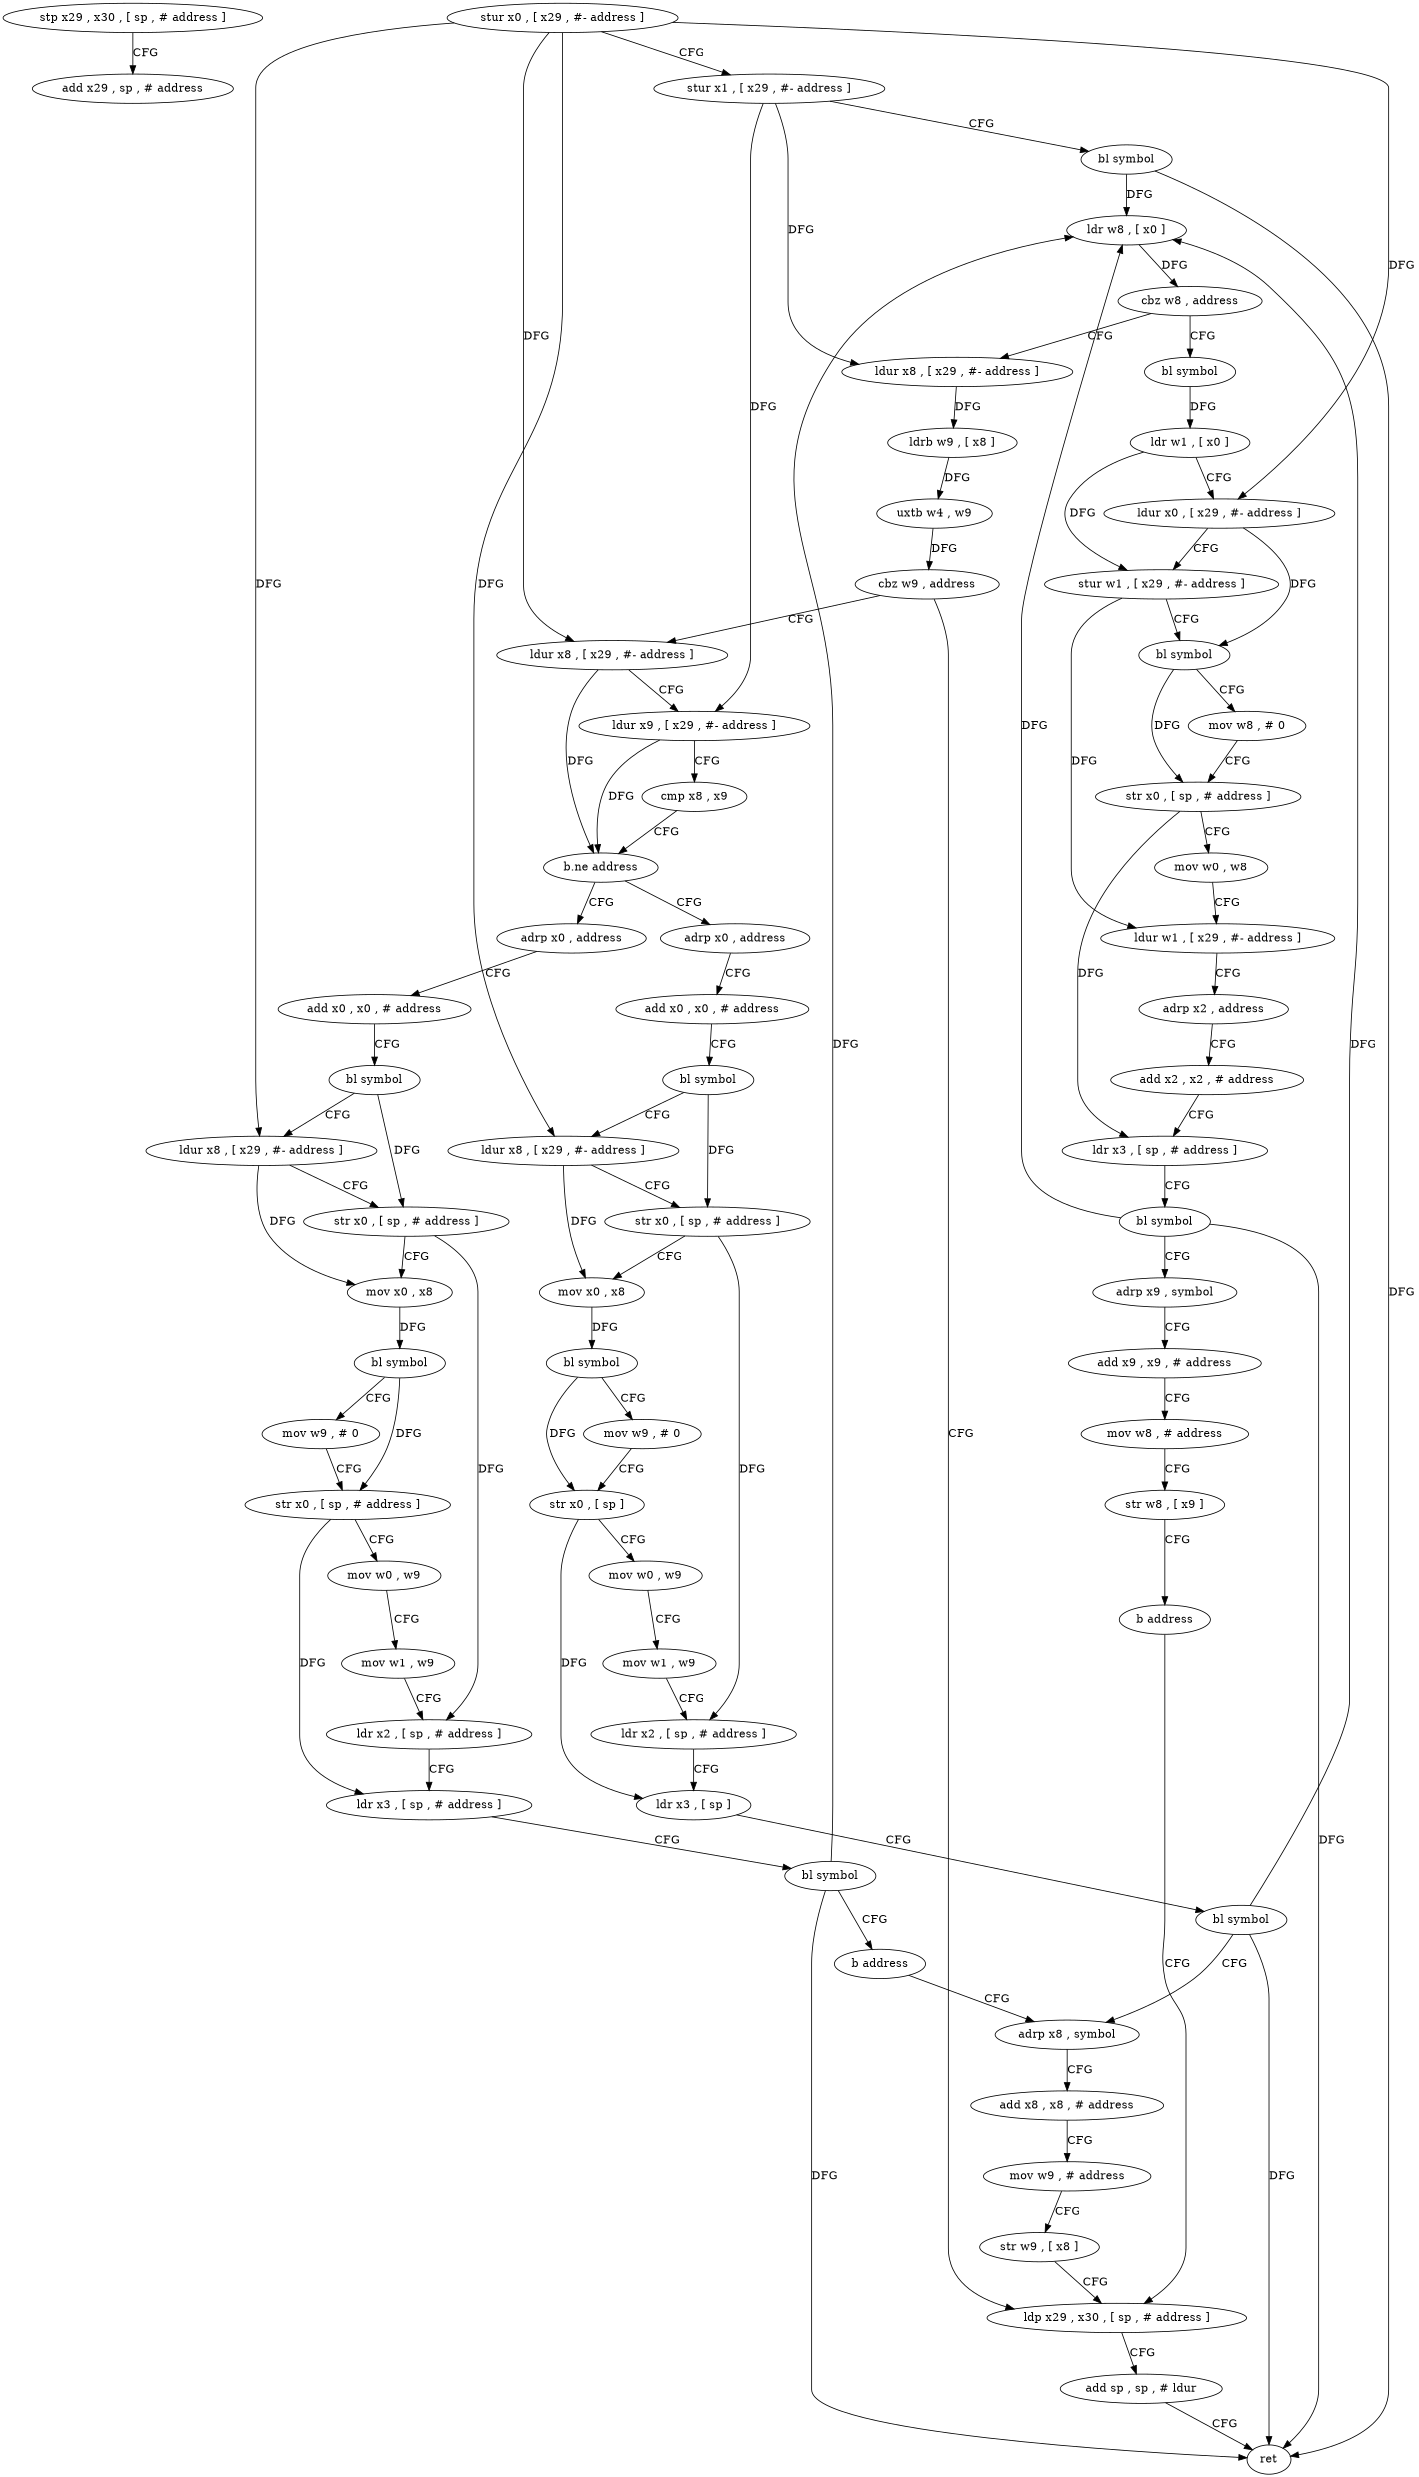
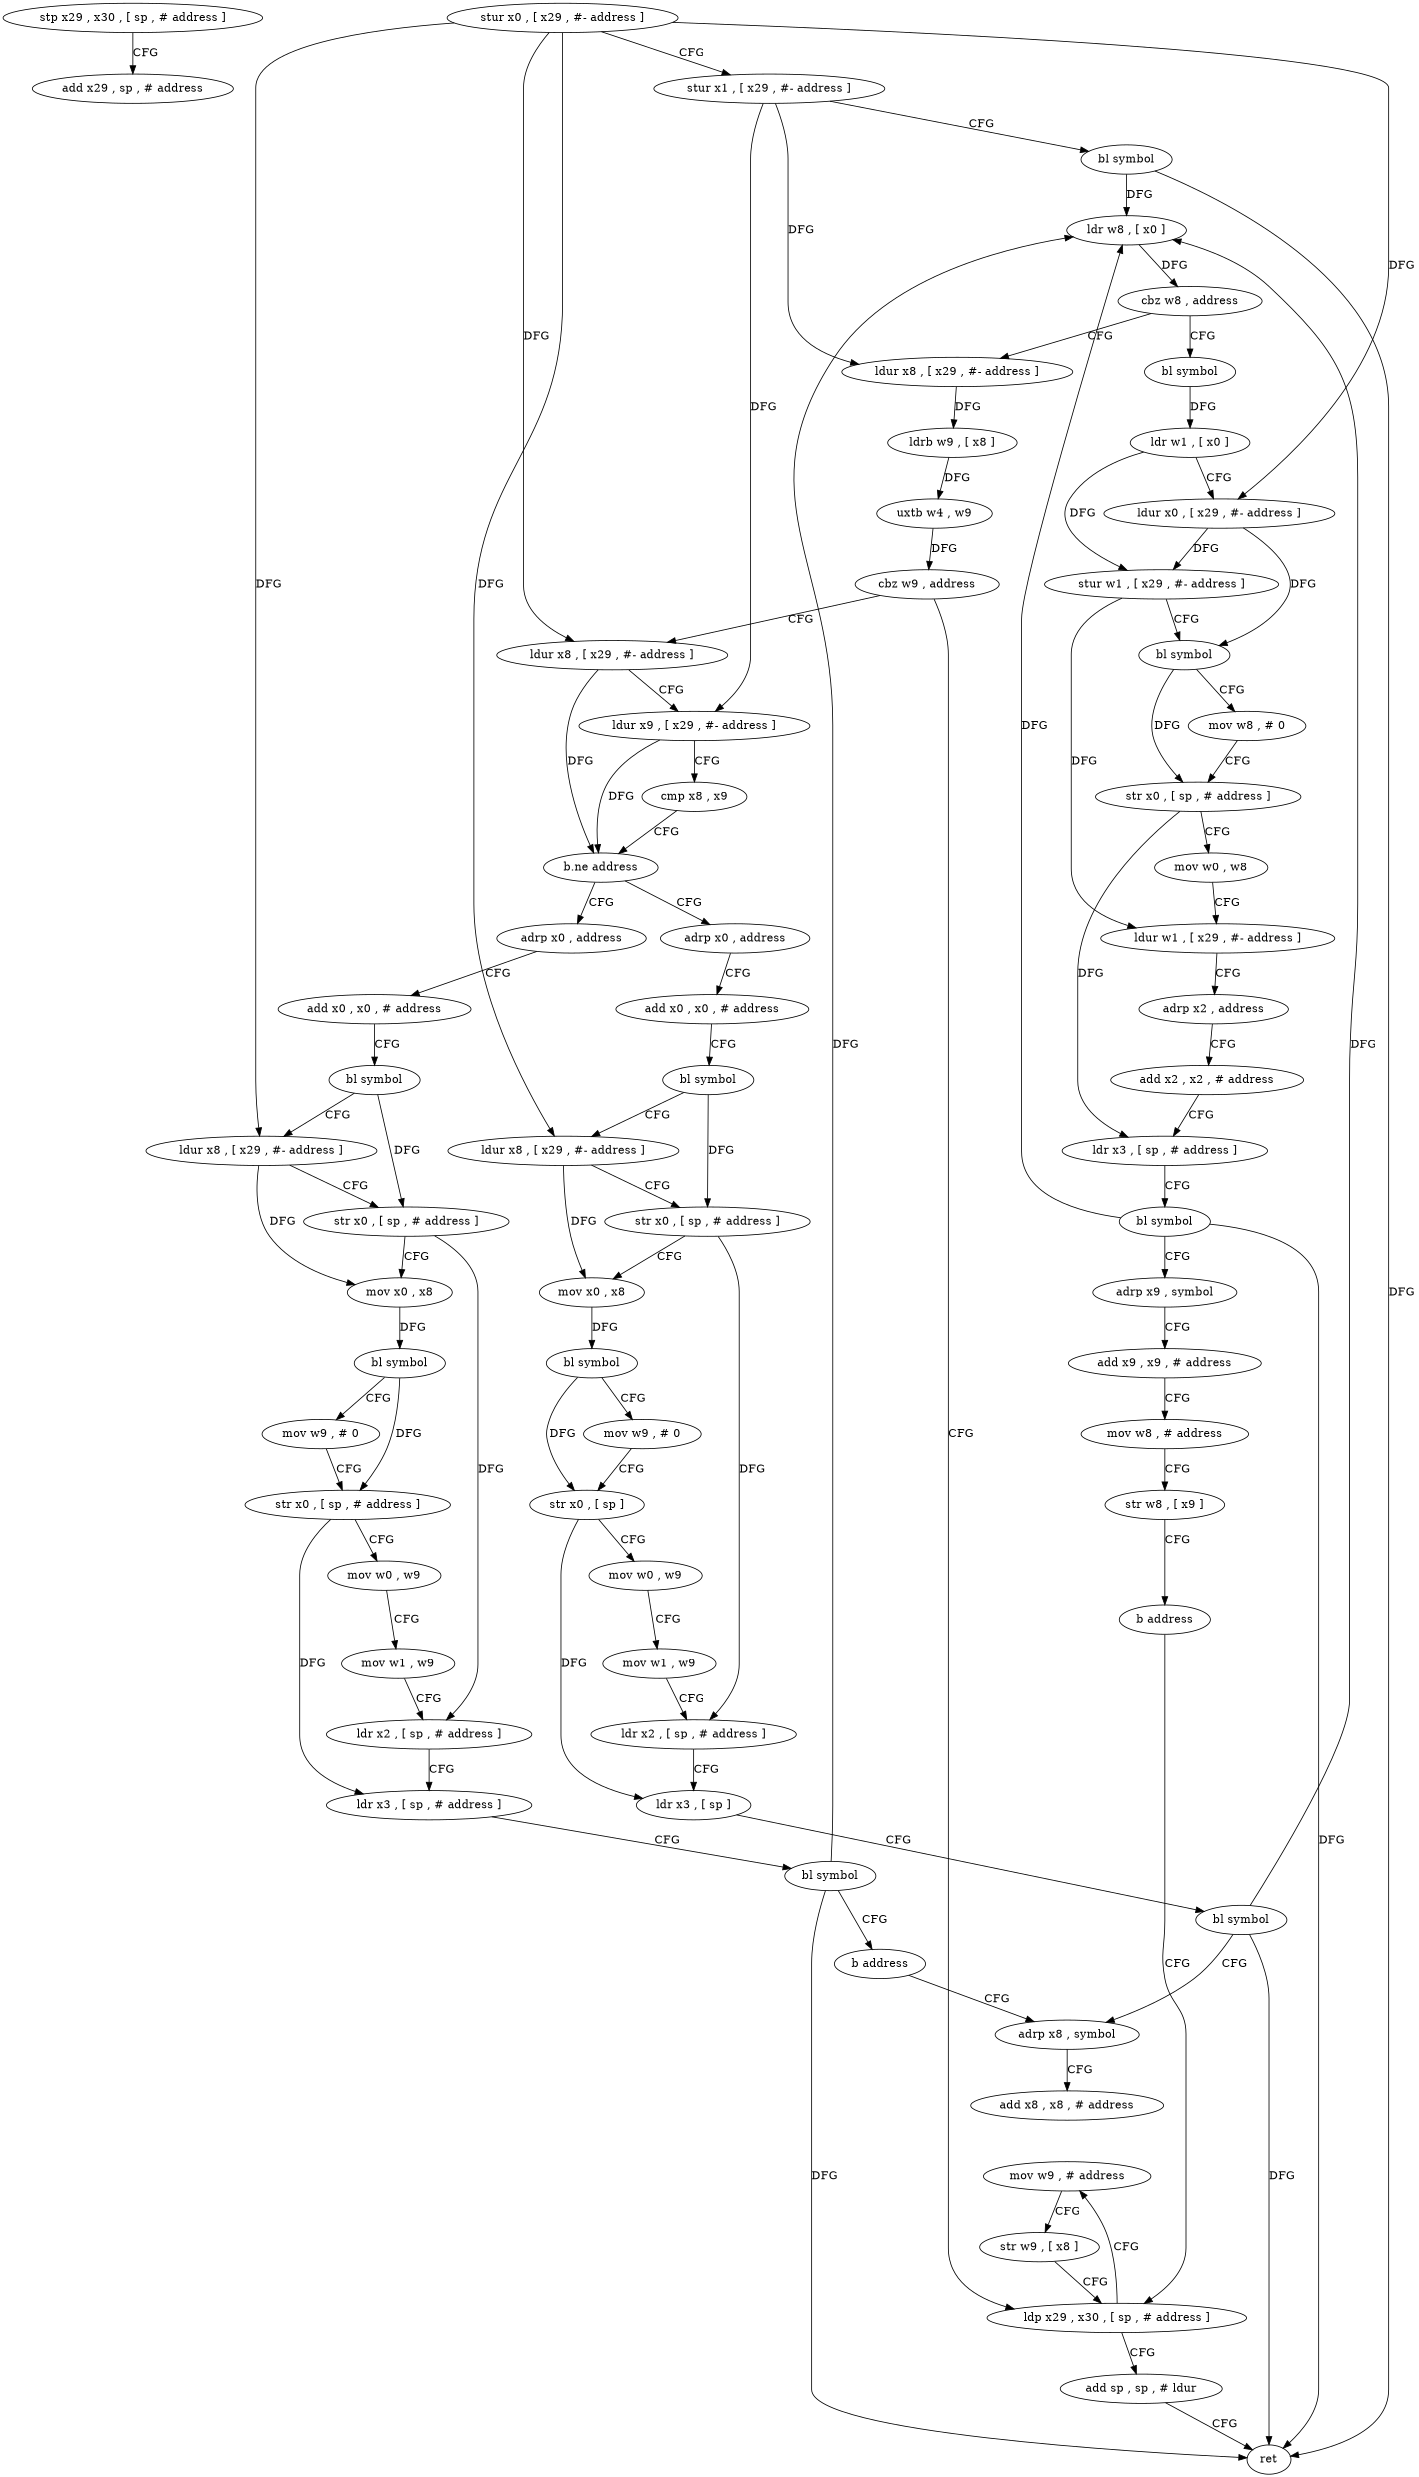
  digraph {
    n1 [label="stp x29 , x30 , [ sp , # address ]"]
    n2 [label="add x29 , sp , # address"]
    n3 [label="stur x0 , [ x29 , #- address ]"]
    n4 [label="stur x1 , [ x29 , #- address ]"]
    n5 [label="ldur x8 , [ x29 , #- address ]"]
    n6 [label="ldur x0 , [ x29 , #- address ]"]
    n7 [label="ldur x8 , [ x29 , #- address ]"]
    n8 [label="ldur x8 , [ x29 , #- address ]"]
    n9 [label="bl symbol"]
    n10 [label="ldur x8 , [ x29 , #- address ]"]
    n11 [label="ldur x9 , [ x29 , #- address ]"]
    n12 [label="b.ne address"]
    n13 [label="stur w1 , [ x29 , #- address ]"]
    n14 [label="bl symbol"]
    n15 [label="str x0 , [ sp , # address ]"]
    n16 [label="mov x0 , x8"]
    n17 [label="str x0 , [ sp , # address ]"]
    n18 [label="mov x0 , x8"]
    n19 [label="ldr w8 , [ x0 ]"]
    n20 [label=ret]
    n21 [label="ldrb w9 , [ x8 ]"]
    n22 [label="cmp x8 , x9"]
    n23 [label="cbz w8 , address"]
    n24 [label="bl symbol"]
    n25 [label="ldr w1 , [ x0 ]"]
    n26 [label="uxtb w4 , w9"]
    n27 [label="cbz w9 , address"]
    n28 [label="ldp x29 , x30 , [ sp , # address ]"]
    n29 [label="add sp , sp , # ldur"]
    n30 [label="adrp x0 , address"]
    n31 [label="adrp x0 , address"]
    n32 [label="ldur w1 , [ x29 , #- address ]"]
    n33 [label="mov w8 , # 0"]
    n34 [label="str x0 , [ sp , # address ]"]
    n35 [label="adrp x2 , address"]
    n36 [label="mov w0 , w8"]
    n37 [label="ldr x3 , [ sp , # address ]"]
    n38 [label="bl symbol"]
    n39 [label="add x2 , x2 , # address"]
    n40 [label="adrp x9 , symbol"]
    n41 [label="add x9 , x9 , # address"]
    n42 [label="mov w8 , # address"]
    n43 [label="str w8 , [ x9 ]"]
    n44 [label="b address"]
    n45 [label="add x0 , x0 , # address"]
    n46 [label="add x0 , x0 , # address"]
    n47 [label="bl symbol"]
    n48 [label="bl symbol"]
    n49 [label="ldr x2 , [ sp , # address ]"]
    n50 [label="bl symbol"]
    n51 [label="ldr x3 , [ sp ]"]
    n52 [label="mov w9 , # 0"]
    n53 [label="str x0 , [ sp ]"]
    n54 [label="mov w0 , w9"]
    n55 [label="mov w1 , w9"]
    n56 [label="bl symbol"]
    n57 [label="adrp x8 , symbol"]
    n58 [label="add x8 , x8 , # address"]
    n59 [label="mov w9 , # address"]
    n60 [label="ldr x2 , [ sp , # address ]"]
    n61 [label="bl symbol"]
    n62 [label="ldr x3 , [ sp , # address ]"]
    n63 [label="mov w9 , # 0"]
    n64 [label="str x0 , [ sp , # address ]"]
    n65 [label="mov w0 , w9"]
    n66 [label="mov w1 , w9"]
    n67 [label="bl symbol"]
    n68 [label="b address"]
    n69 [label="str w9 , [ x8 ]"]
    n1 -> n2 [label=CFG]
    n3 -> n4 [label=CFG]
    n3 -> n5 [label=DFG]
    n3 -> n6 [label=DFG]
    n3 -> n7 [label=DFG]
    n3 -> n8 [label=DFG]
    n4 -> n9 [label=CFG]
    n4 -> n10 [label=DFG]
    n4 -> n11 [label=DFG]
    n5 -> n11 [label=CFG]
    n5 -> n12 [label=DFG]
-   n6 -> n13 [label=CFG]
+   n6 -> n13 [label=DFG]
    n6 -> n14 [label=DFG]
    n7 -> n15 [label=CFG]
    n7 -> n16 [label=DFG]
    n8 -> n17 [label=CFG]
    n8 -> n18 [label=DFG]
    n9 -> n19 [label=DFG]
    n9 -> n20 [label=DFG]
    n10 -> n21 [label=DFG]
    n11 -> n12 [label=DFG]
    n11 -> n22 [label=CFG]
    n12 -> n30 [label=CFG]
    n12 -> n31 [label=CFG]
    n13 -> n14 [label=CFG]
    n13 -> n32 [label=DFG]
    n14 -> n33 [label=CFG]
    n14 -> n34 [label=DFG]
    n15 -> n16 [label=CFG]
    n15 -> n49 [label=DFG]
    n16 -> n50 [label=DFG]
    n17 -> n18 [label=CFG]
    n17 -> n60 [label=DFG]
    n18 -> n61 [label=DFG]
    n19 -> n23 [label=DFG]
    n21 -> n26 [label=DFG]
    n22 -> n12 [label=CFG]
    n23 -> n10 [label=CFG]
    n23 -> n24 [label=CFG]
    n24 -> n25 [label=DFG]
    n25 -> n6 [label=CFG]
    n25 -> n13 [label=DFG]
    n26 -> n27 [label=DFG]
    n27 -> n5 [label=CFG]
    n27 -> n28 [label=CFG]
    n28 -> n29 [label=CFG]
    n29 -> n20 [label=CFG]
    n30 -> n45 [label=CFG]
    n31 -> n46 [label=CFG]
    n32 -> n35 [label=CFG]
    n33 -> n34 [label=CFG]
    n34 -> n36 [label=CFG]
    n34 -> n37 [label=DFG]
    n35 -> n39 [label=CFG]
    n36 -> n32 [label=CFG]
    n37 -> n38 [label=CFG]
    n38 -> n19 [label=DFG]
    n38 -> n20 [label=DFG]
    n38 -> n40 [label=CFG]
    n39 -> n37 [label=CFG]
    n40 -> n41 [label=CFG]
    n41 -> n42 [label=CFG]
    n42 -> n43 [label=CFG]
    n43 -> n44 [label=CFG]
    n44 -> n28 [label=CFG]
    n45 -> n47 [label=CFG]
    n46 -> n48 [label=CFG]
    n47 -> n7 [label=CFG]
    n47 -> n15 [label=DFG]
    n48 -> n8 [label=CFG]
    n48 -> n17 [label=DFG]
    n49 -> n51 [label=CFG]
    n50 -> n52 [label=CFG]
    n50 -> n53 [label=DFG]
    n51 -> n56 [label=CFG]
    n52 -> n53 [label=CFG]
    n53 -> n51 [label=DFG]
    n53 -> n54 [label=CFG]
    n54 -> n55 [label=CFG]
    n55 -> n49 [label=CFG]
    n56 -> n19 [label=DFG]
    n56 -> n20 [label=DFG]
    n56 -> n57 [label=CFG]
    n57 -> n58 [label=CFG]
-   n58 -> n59 [label=CFG]
+   n28 -> n59 [label=CFG]
    n59 -> n69 [label=CFG]
    n60 -> n62 [label=CFG]
    n61 -> n63 [label=CFG]
    n61 -> n64 [label=DFG]
    n62 -> n67 [label=CFG]
    n63 -> n64 [label=CFG]
    n64 -> n62 [label=DFG]
    n64 -> n65 [label=CFG]
    n65 -> n66 [label=CFG]
    n66 -> n60 [label=CFG]
    n67 -> n19 [label=DFG]
    n67 -> n20 [label=DFG]
    n67 -> n68 [label=CFG]
    n68 -> n57 [label=CFG]
    n69 -> n28 [label=CFG]
  }
